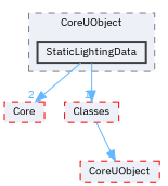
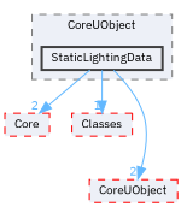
  digraph {
    compound=true
    fontname="IBM Plex Sans"
    node [color=red fillcolor="#edf0f7" fontname="IBM Plex Sans" fontsize=10 shape=box style="filled,dashed"]
    edge [color=steelblue1 fontcolor=steelblue1 fontname="IBM Plex Sans" fontsize=10 headlabel=2 labeldistance=1.5 labelfontname=Helvetica labelfontsize=10]
    n1 [color=grey25 height=0.2 label=StaticLightingData style="filled,bold" width=0.4]
    n2 [height=0.2 label=Core width=0.4]
    n3 [height=0.2 label=Classes width=0.4]
    n4 [height=0.2 label=CoreUObject width=0.4]
    subgraph cluster_1 {
      bgcolor="#edf0f7"
      fontsize=10
      label=CoreUObject
      pencolor=grey50
      style="filled,dashed"
      n1
    }
    n1 -> n2
    n1 -> n3 [headlabel=1]
-   n3 -> n4
+   n1 -> n4
  }
